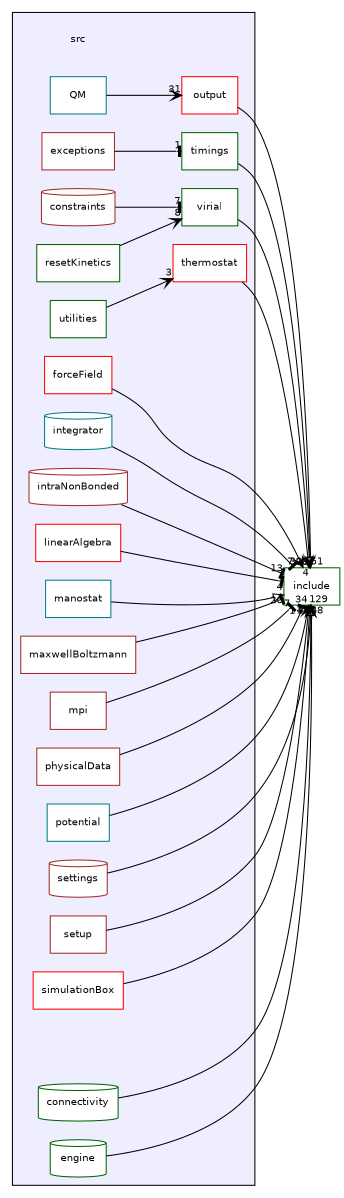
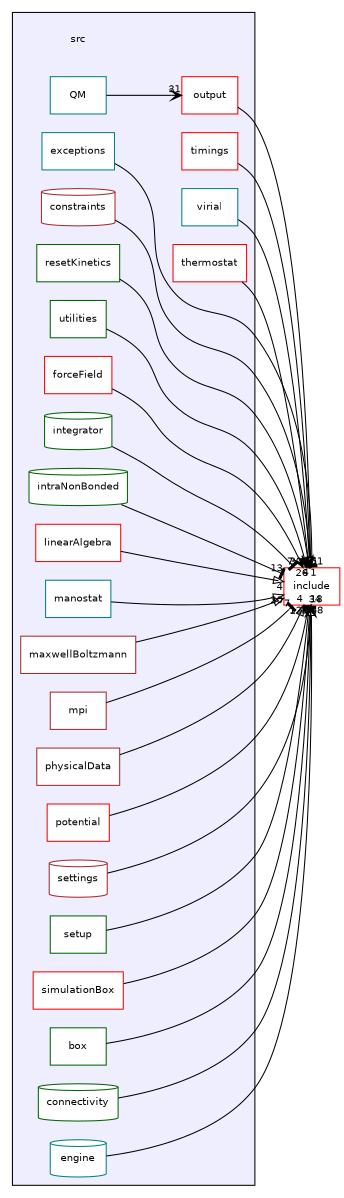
  digraph {
    compound=true
    rankdir=LR
    node [color=darkgreen fontname=Helvetica fontsize=10 shape=box fillcolor=white style=filled]
    edge [arrowhead=tee headlabel=4 labeldistance=1.5 labelfontname=Helvetica labelfontsize=10]
    n1 [label=src shape=plaintext fillcolor="" style=""]
+   n2 [label=box]
    n3 [label=connectivity shape=cylinder]
    n4 [color=brown label=constraints shape=cylinder]
-   n5 [label=engine shape=cylinder]
-   n6 [color=brown label=exceptions]
+   n5 [color=teal label=engine shape=cylinder]
+   n6 [color=teal label=exceptions]
    n7 [color=red label=forceField]
-   n8 [color=teal label=integrator shape=cylinder]
-   n9 [color=brown label=intraNonBonded shape=cylinder]
+   n8 [label=integrator shape=cylinder]
+   n9 [label=intraNonBonded shape=cylinder]
    n10 [color=red label=linearAlgebra]
    n11 [color=teal label=manostat]
    n12 [color=brown label=maxwellBoltzmann]
    n13 [color=brown label=mpi]
    n14 [color=red label=output]
    n15 [color=brown label=physicalData]
-   n16 [color=teal label=potential]
+   n16 [color=red label=potential]
    n17 [color=teal label=QM]
    n18 [label=resetKinetics]
    n19 [color=brown label=settings shape=cylinder]
-   n20 [color=brown label=setup]
+   n20 [label=setup]
    n21 [color=red label=simulationBox]
    n22 [color=red label=thermostat]
-   n23 [label=timings]
+   n23 [color=red label=timings]
    n24 [label=utilities]
-   n25 [label=virial]
-   n26 [label=include]
+   n25 [color=teal label=virial]
+   n26 [color=red label=include]
    subgraph cluster_1 {
      bgcolor="#eeeeff"
      pencolor=black
      n1
+     n2
      n3
      n4
      n5
      n6
      n7
      n8
      n9
      n10
      n11
      n12
      n13
      n14
      n15
      n16
      n17
      n18
      n19
      n20
      n21
      n22
      n23
      n24
      n25
    }
+   n2 -> n26 [headlabel=6]
    n3 -> n26 [arrowhead=vee]
-   n4 -> n25 [headlabel=7]
+   n4 -> n26 [headlabel=7]
    n5 -> n26 [arrowhead=onormal headlabel=46]
-   n6 -> n23 [headlabel=1]
+   n6 -> n26 [headlabel=1]
    n7 -> n26 [arrowhead=vee headlabel=30]
    n8 -> n26 [headlabel=7]
    n9 -> n26 [headlabel=13]
-   n10 -> n26
+   n10 -> n26 [arrowhead=onormal]
    n11 -> n26 [arrowhead=onormal headlabel=20]
-   n12 -> n26 [headlabel=7]
+   n12 -> n26 [arrowhead=onormal headlabel=7]
    n13 -> n26 [headlabel=1]
    n14 -> n26 [arrowhead=onormal headlabel=51]
-   n15 -> n26
-   n16 -> n26 [arrowhead=vee headlabel=34]
+   n15 -> n26 [arrowhead=onormal]
+   n16 -> n26 [headlabel=34]
    n17 -> n14 [arrowhead=vee headlabel=31]
-   n18 -> n25 [arrowhead=vee headlabel=8]
+   n18 -> n26 [arrowhead=vee headlabel=8]
    n19 -> n26 [arrowhead=vee headlabel=18]
    n20 -> n26 [headlabel=129]
-   n21 -> n26 [arrowhead=onormal headlabel=18]
+   n21 -> n26 [headlabel=18]
    n22 -> n26 [arrowhead=vee headlabel=26]
-   n23 -> n26 [arrowhead=vee headlabel=1]
-   n24 -> n22 [arrowhead=vee headlabel=3]
+   n23 -> n26 [headlabel=1]
+   n24 -> n26 [arrowhead=vee headlabel=3]
    n25 -> n26 [arrowhead=onormal]
  }
